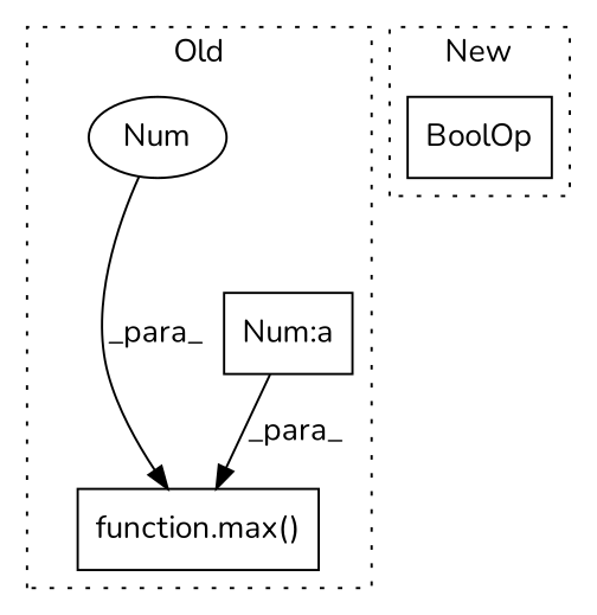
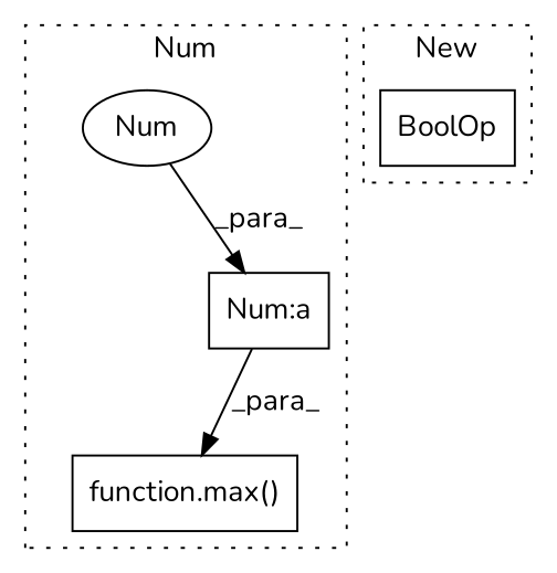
  digraph {
    fontname=Nunito
    node [fontname=Nunito shape=box]
    edge [fontname=Nunito]
    n1 [a=75 l="4,1" label="function.max()" s="2719,2742"]
    n2 [a=76 l=1 label=Num s=2741 shape=ellipse]
    n3 [a=82 l=3 label="Num:a" s=2730]
    n4 [a=72 l=54 label=BoolOp s=2725]
    subgraph cluster_1 {
-     label=Old
+     label=Num
      style=dotted
      n1
      n2
      n3
    }
    subgraph cluster_2 {
      label=New
      style=dotted
      n4
    }
-   n2 -> n1 [label=_para_]
+   n2 -> n3 [label=_para_]
    n3 -> n1 [label=_para_]
  }
